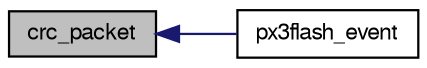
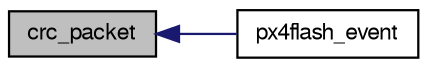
  digraph {
    rankdir=LR
    node [color=black fontname=FreeSans fontsize=10 shape=record style=filled]
    n1 [fillcolor=grey75 fontcolor=black height=0.2 label=crc_packet width=0.4]
-   n2 [fillcolor=white height=0.2 label=px3flash_event width=0.4]
+   n2 [fillcolor=white height=0.2 label=px4flash_event width=0.4]
    n1 -> n2 [color=midnightblue dir=back fontname=FreeSans fontsize=10 labelfontname=FreeSans labelfontsize=10 style=solid]
  }
